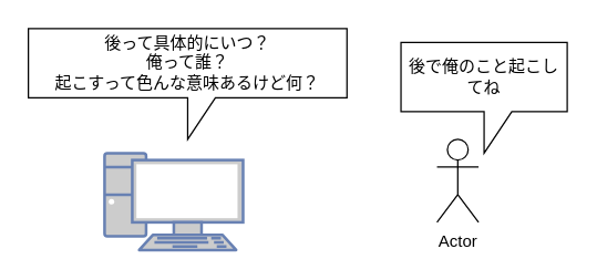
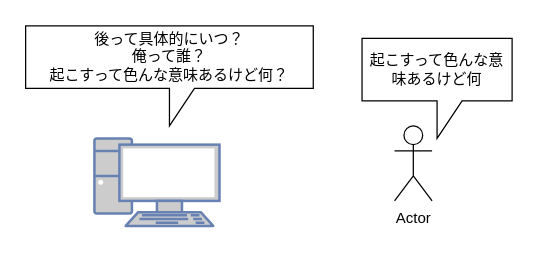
  <mxCell id="0" />
  <mxCell id="1" parent="0" />
  <mxCell id="2" value="Actor" style="shape=umlActor;verticalLabelPosition=bottom;verticalAlign=top;html=1;outlineConnect=0;" vertex="1" parent="1"><mxGeometry x="315" y="100" width="30" height="60" as="geometry" /></mxCell>
- <mxCell id="3" value="後で俺のこと起こしてね" style="shape=callout;whiteSpace=wrap;html=1;perimeter=calloutPerimeter;" vertex="1" parent="1"><mxGeometry x="289" y="30" width="120" height="80" as="geometry" /></mxCell>
+ <mxCell id="3" value="起こすって色んな意味あるけど何" style="shape=callout;whiteSpace=wrap;html=1;perimeter=calloutPerimeter;" vertex="1" parent="1"><mxGeometry x="289" y="30" width="120" height="80" as="geometry" /></mxCell>
  <mxCell id="4" value="" style="fontColor=#0066CC;verticalAlign=top;verticalLabelPosition=bottom;labelPosition=center;align=center;html=1;outlineConnect=0;fillColor=#CCCCCC;strokeColor=#6881B3;gradientColor=none;gradientDirection=north;strokeWidth=2;shape=mxgraph.networks.pc;" vertex="1" parent="1"><mxGeometry x="75" y="110" width="100" height="70" as="geometry" /></mxCell>
  <mxCell id="5" value="後って具体的にいつ？&lt;br&gt;俺って誰？&lt;br&gt;起こすって色んな意味あるけど何？" style="shape=callout;whiteSpace=wrap;html=1;perimeter=calloutPerimeter;" vertex="1" parent="1"><mxGeometry x="20" y="20" width="230" height="80" as="geometry" /></mxCell>
